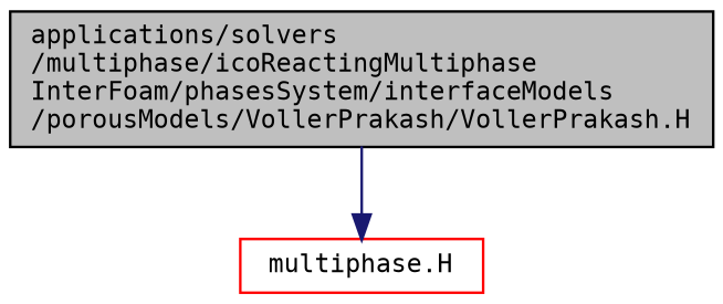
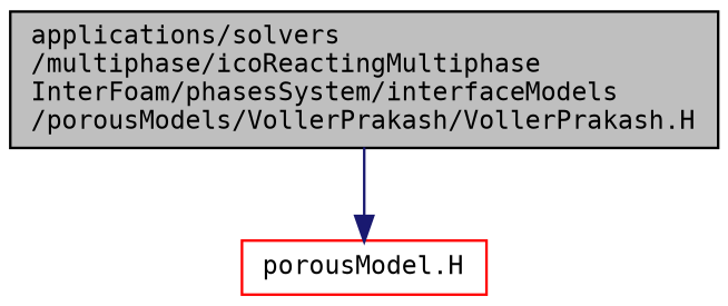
  digraph {
    fontname="DejaVu Sans Mono"
    node [fontname="DejaVu Sans Mono" fontsize=10 shape=record]
    n1 [color=black fillcolor=grey75 fontcolor=black height=0.2 label="applications/solvers\l/multiphase/icoReactingMultiphase\lInterFoam/phasesSystem/interfaceModels\l/porousModels/VollerPrakash/VollerPrakash.H" style=filled width=0.4]
-   n2 [color=red height=0.2 label="multiphase.H" width=0.4]
+   n2 [color=red height=0.2 label="porousModel.H" width=0.4]
    n1 -> n2 [color=midnightblue fontname="DejaVu Sans Mono" fontsize=10 labelfontname=Helvetica labelfontsize=10 style=solid]
  }
